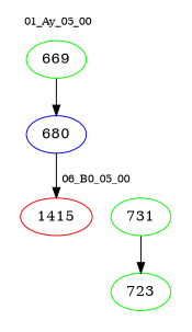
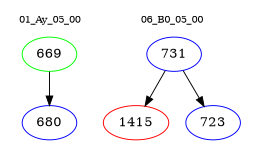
  digraph {
    node [color=green]
    edge [color=black]
    n1 [label=669]
    n2 [color=blue label=680]
-   n3 [label=731]
+   n3 [color=blue label=731]
    n4 [color=red label=1415]
-   n5 [label=723]
+   n5 [color=blue label=723]
    subgraph cluster_1 {
      color=white
      fontsize=10
      label="01_Ay_05_00"
      n1
      n2
    }
    subgraph cluster_2 {
      color=white
      fontsize=10
      label="06_B0_05_00"
      n3
      n4
      n5
    }
    n1 -> n2
-   n2 -> n4
+   n3 -> n4
    n3 -> n5
  }
